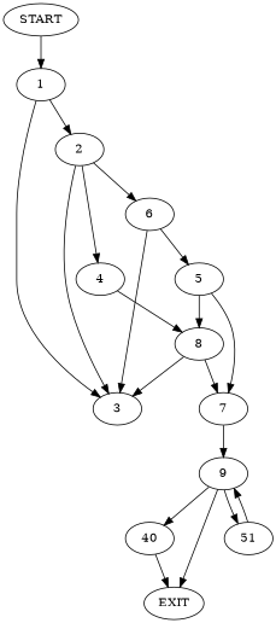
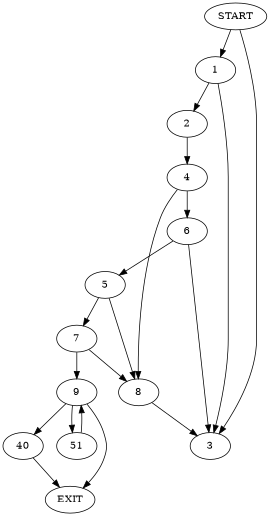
  digraph {
    n1 [label=START]
    1
    2
    3
    n5 [label=EXIT]
    4
    6
    8
    5
    7
    9
    n12 [label=40]
    n13 [label=51]
    n1 -> 1
    1 -> 2
    1 -> 3
-   2 -> 3
+   n1 -> 3
    2 -> 4
-   2 -> 6
+   4 -> 6
    4 -> 8
    6 -> 3
    6 -> 5
    8 -> 3
-   8 -> 7
+   7 -> 8
    5 -> 8
    5 -> 7
    7 -> 9
    9 -> n5
    9 -> n12
    9 -> n13
    n12 -> n5
    n13 -> 9
  }
